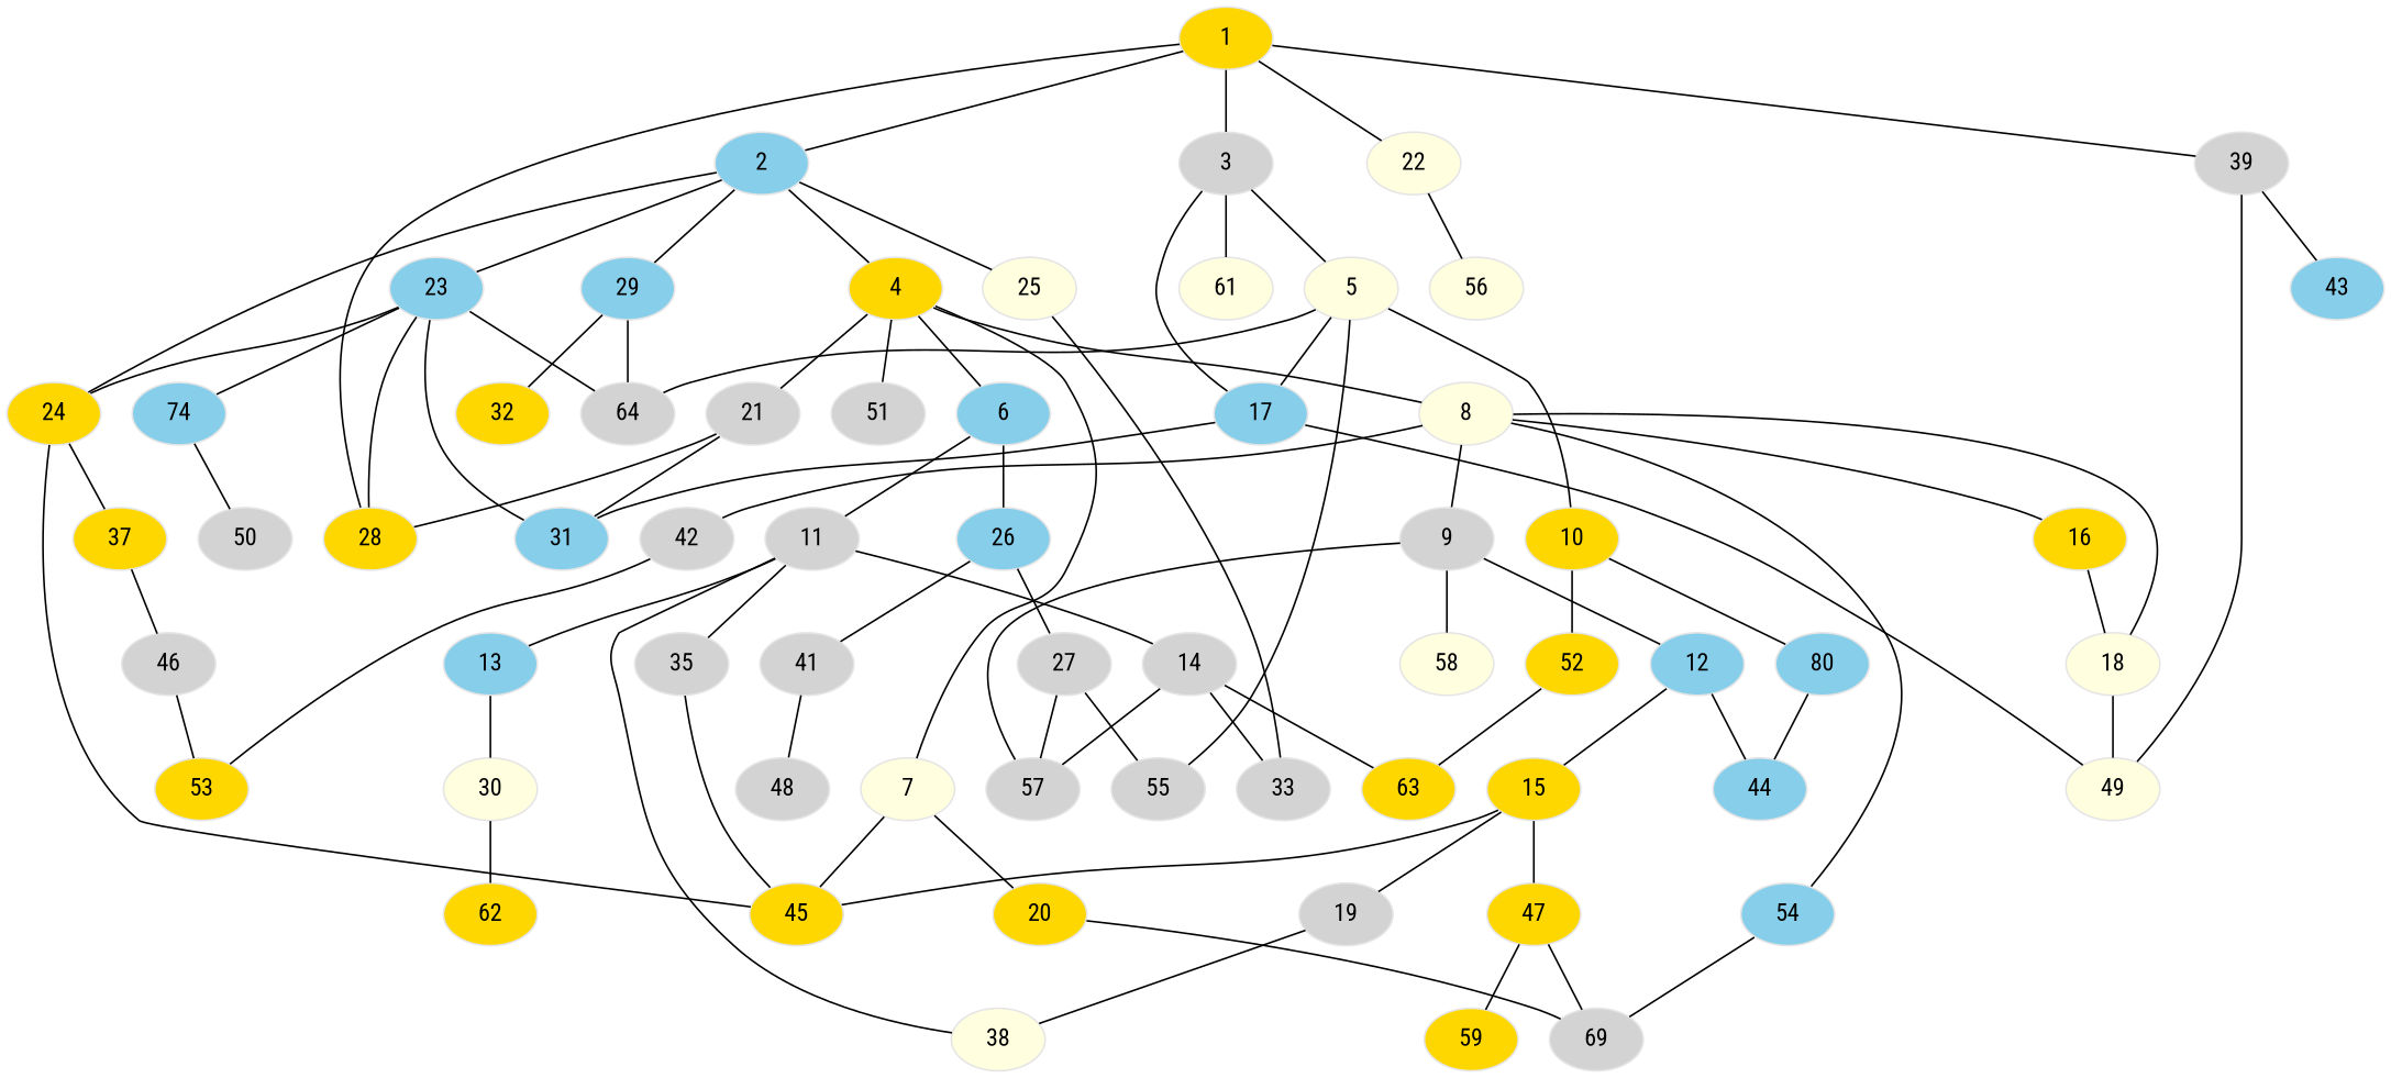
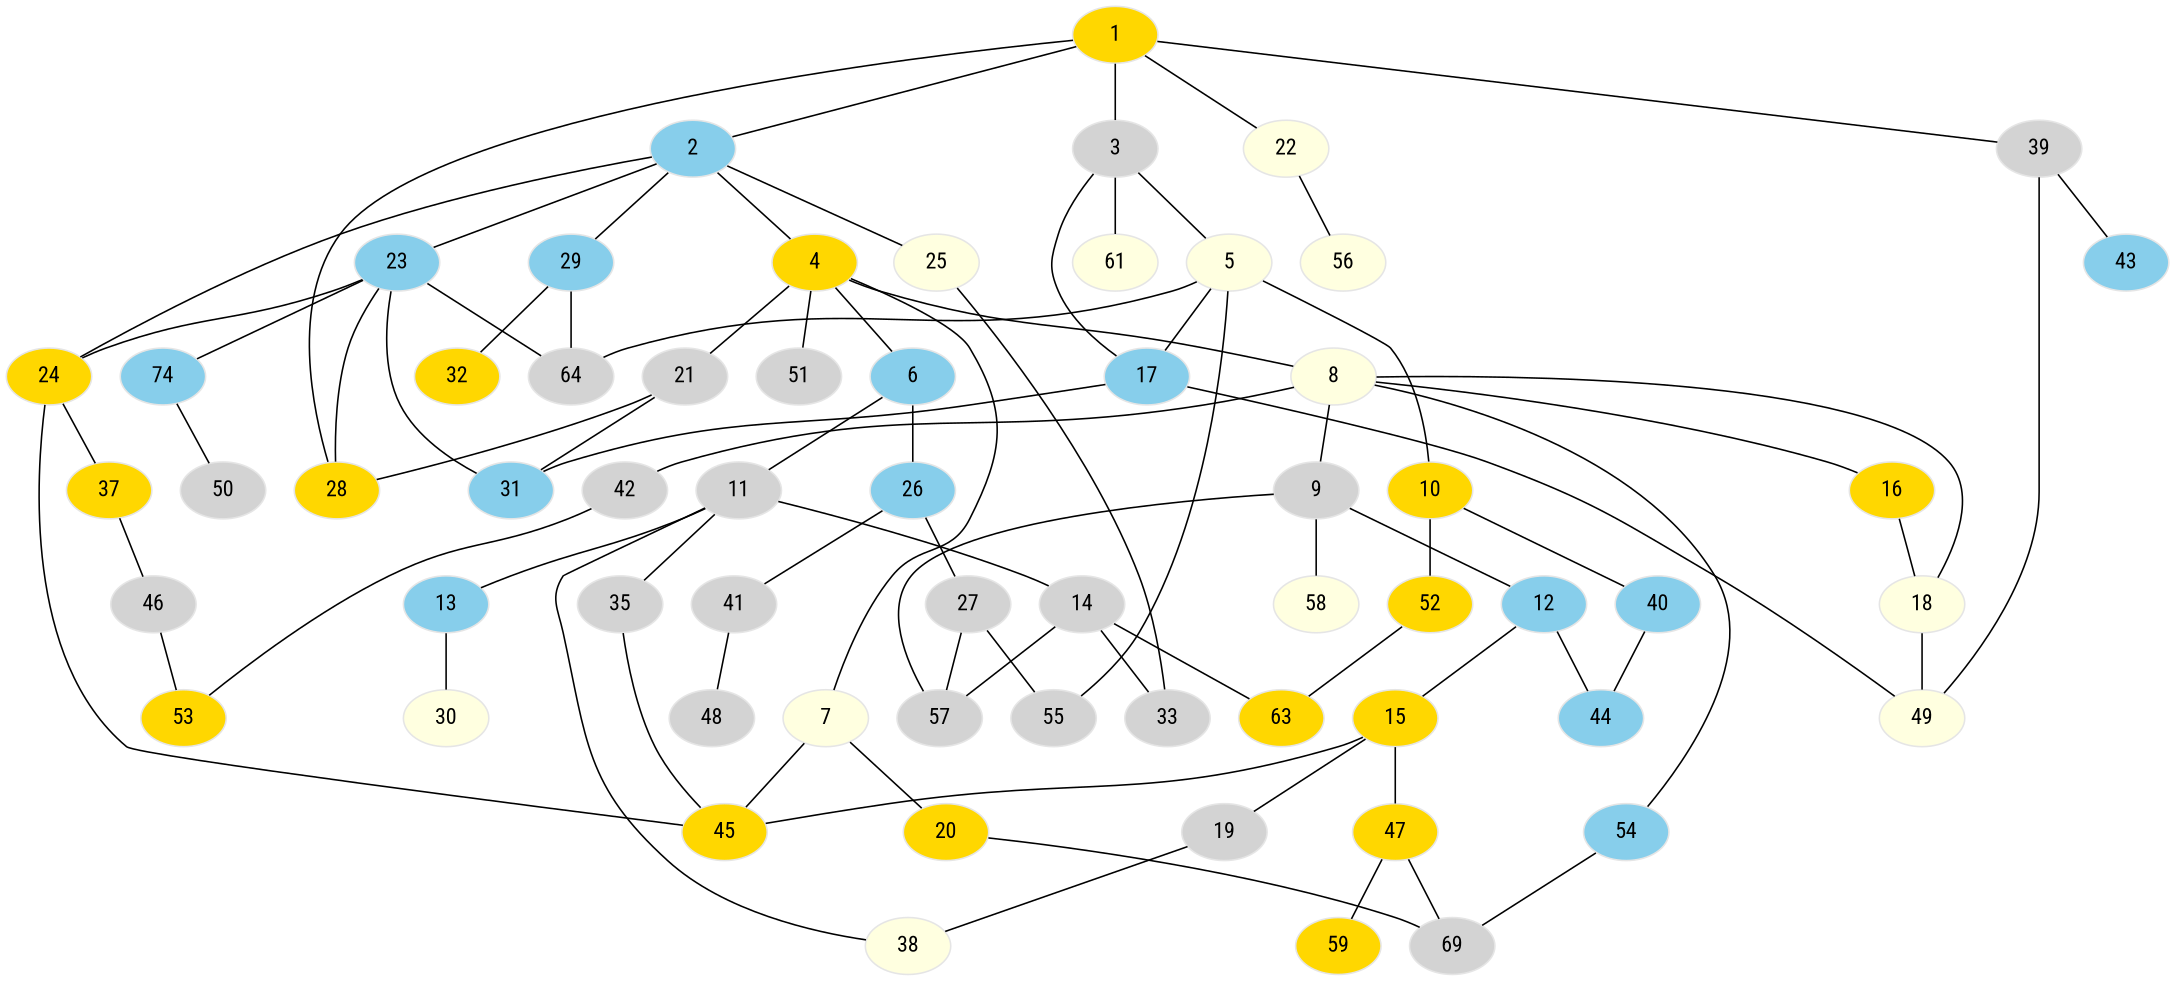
  graph {
    fontname="Roboto Condensed"
    node [color=gray90 fillcolor=lightgrey fontname="Roboto Condensed" style=filled]
    edge [fontname="Roboto Condensed"]
    1 [fillcolor=gold]
    2 [fillcolor=skyblue]
    3
    22 [fillcolor=lightyellow]
    28 [fillcolor=gold]
    39
    4 [fillcolor=gold]
    23 [fillcolor=skyblue]
    24 [fillcolor=gold]
    25 [fillcolor=lightyellow]
    29 [fillcolor=skyblue]
    5 [fillcolor=lightyellow]
    17 [fillcolor=skyblue]
    61 [fillcolor=lightyellow]
    56 [fillcolor=lightyellow]
    49 [fillcolor=lightyellow]
    43 [fillcolor=skyblue]
    6 [fillcolor=skyblue]
    7 [fillcolor=lightyellow]
    8 [fillcolor=lightyellow]
    21
    51
    64
    31 [fillcolor=skyblue]
    n25 [fillcolor=skyblue label=74]
    45 [fillcolor=gold]
    37 [fillcolor=gold]
    33
    32 [fillcolor=gold]
    10 [fillcolor=gold]
    55
    11
    26 [fillcolor=skyblue]
    20 [fillcolor=gold]
    9
    16 [fillcolor=gold]
    18 [fillcolor=lightyellow]
    42
    54 [fillcolor=skyblue]
-   40 [fillcolor=skyblue label=80]
+   40 [fillcolor=skyblue]
    52 [fillcolor=gold]
    13 [fillcolor=skyblue]
    14
    35
    38 [fillcolor=lightyellow]
    27
    41
    n48 [label=69]
    12 [fillcolor=skyblue]
    57
    58 [fillcolor=lightyellow]
    53 [fillcolor=gold]
    15 [fillcolor=gold]
    44 [fillcolor=skyblue]
    63 [fillcolor=gold]
    30 [fillcolor=lightyellow]
    19
    47 [fillcolor=gold]
-   62 [fillcolor=gold]
    59 [fillcolor=gold]
    50
    46
    48
    1 -- 2
    1 -- 3
    1 -- 22
    1 -- 28
    1 -- 39
    2 -- 4
    2 -- 23
    2 -- 24
    2 -- 25
    2 -- 29
    3 -- 5
    3 -- 17
    3 -- 61
    22 -- 56
    39 -- 49
    39 -- 43
    4 -- 6
    4 -- 7
    4 -- 8
    4 -- 21
    4 -- 51
    23 -- 28
    23 -- 24
    23 -- 64
    23 -- 31
    23 -- n25
    24 -- 45
    24 -- 37
    25 -- 33
    29 -- 64
    29 -- 32
    5 -- 17
    5 -- 64
    5 -- 10
    5 -- 55
    17 -- 49
    17 -- 31
    6 -- 11
    6 -- 26
    7 -- 45
    7 -- 20
    8 -- 9
    8 -- 16
    8 -- 18
    8 -- 42
    8 -- 54
    21 -- 28
    21 -- 31
    n25 -- 50
    37 -- 46
    10 -- 40
    10 -- 52
    11 -- 13
    11 -- 14
    11 -- 35
    11 -- 38
    26 -- 27
    26 -- 41
    20 -- n48
    9 -- 12
    9 -- 57
    9 -- 58
    16 -- 18
    18 -- 49
    42 -- 53
    54 -- n48
    40 -- 44
    52 -- 63
    13 -- 30
    14 -- 33
    14 -- 57
    14 -- 63
    35 -- 45
    27 -- 55
    27 -- 57
    41 -- 48
    12 -- 15
    12 -- 44
    15 -- 45
    15 -- 19
    15 -- 47
-   30 -- 62
    19 -- 38
    47 -- n48
    47 -- 59
    46 -- 53
  }
